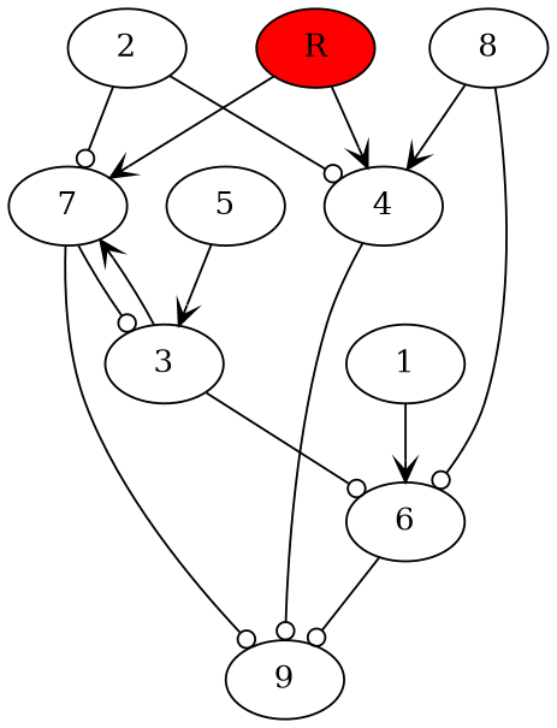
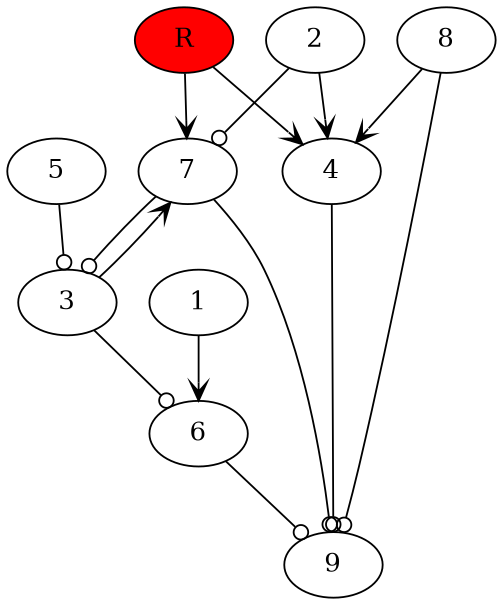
  digraph {
    edge [arrowhead=odot]
    1
    6
    9
    2
    4
    7
    3
    5
    8
    R [fillcolor="#ff0000" style=filled]
    1 -> 6 [arrowhead=vee]
    6 -> 9
-   2 -> 4
+   2 -> 4 [arrowhead=vee]
    2 -> 7
    4 -> 9
    7 -> 9
    7 -> 3
    3 -> 6
    3 -> 7 [arrowhead=vee]
-   5 -> 3 [arrowhead=vee]
-   8 -> 6
+   5 -> 3
+   8 -> 9
    8 -> 4 [arrowhead=vee]
    R -> 4 [arrowhead=vee]
    R -> 7 [arrowhead=vee]
  }
